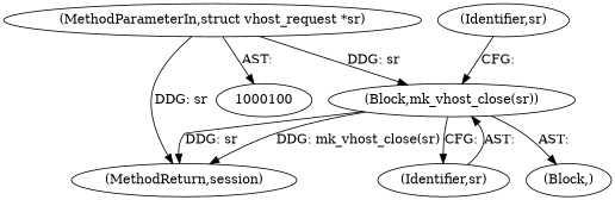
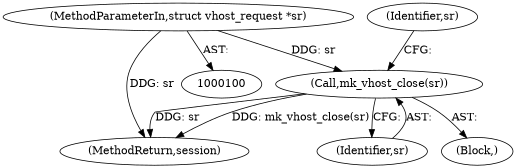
  digraph {
-   n1 [label="(Block,mk_vhost_close(sr))"]
+   n1 [label="(Call,mk_vhost_close(sr))"]
    n2 [label="(Block,)"]
    n3 [label="(MethodReturn,session)"]
    n4 [label="(Identifier,sr)"]
    n5 [label="(MethodParameterIn,struct vhost_request *sr)"]
    1000100
    n7 [label="(Identifier,sr)"]
    n1 -> n2 [label="AST: "]
    n1 -> n3 [label="DDG: sr"]
    n1 -> n3 [label="DDG: mk_vhost_close(sr)"]
    n1 -> n4 [label="CFG: "]
    n4 -> n1 [label="AST: "]
    n5 -> n1 [label="DDG: sr"]
    n5 -> n3 [label="DDG: sr"]
    n5 -> 1000100 [label="AST: "]
    n7 -> n1 [label="CFG: "]
  }
